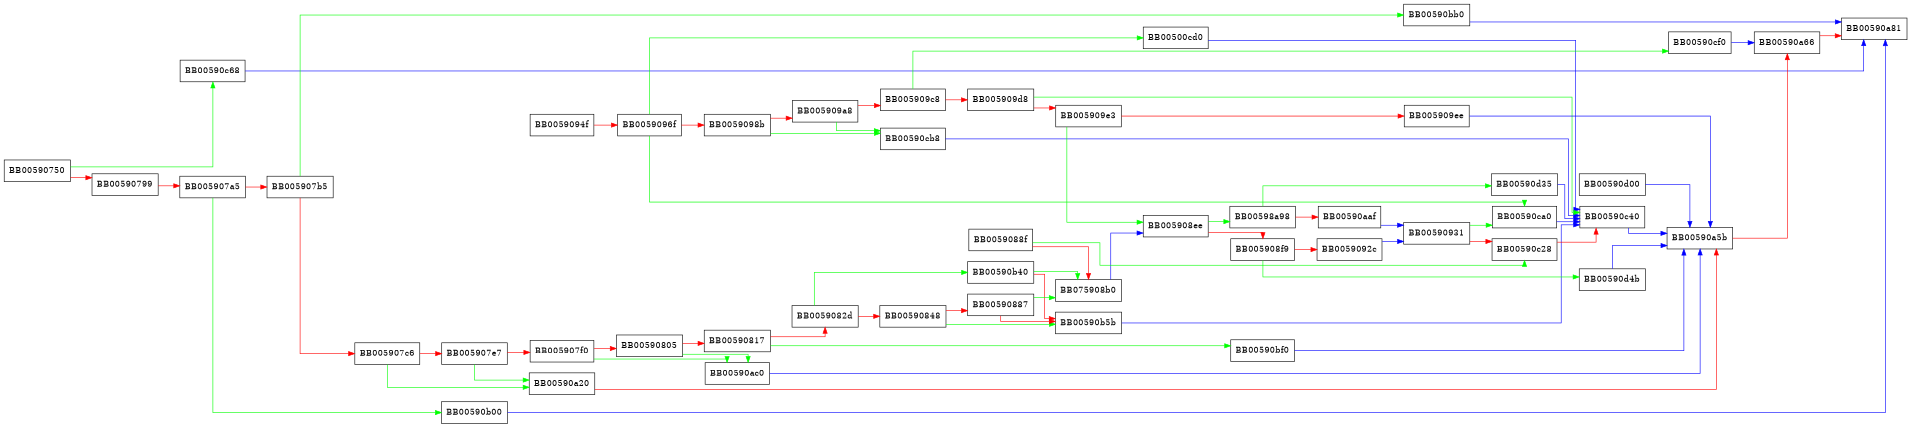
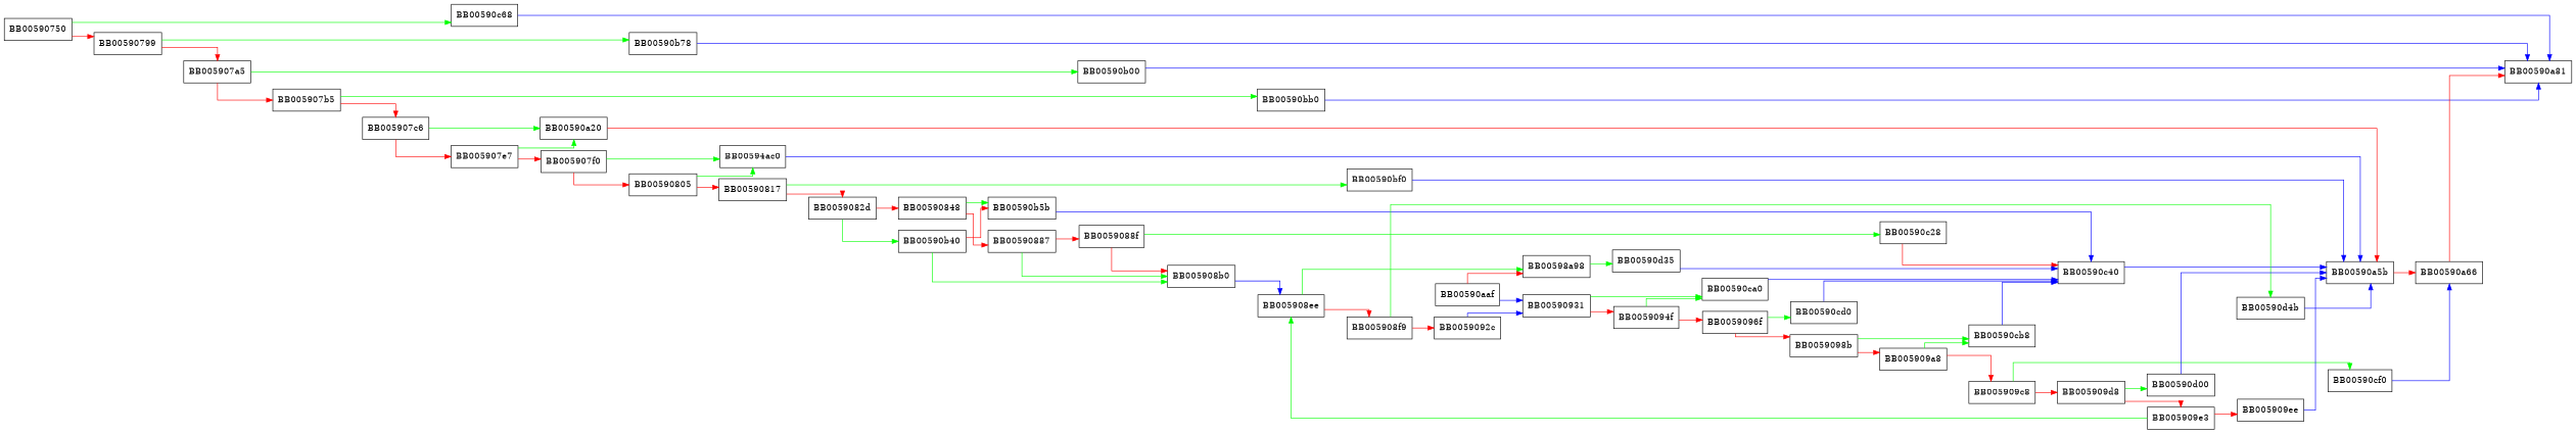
  digraph {
    rankdir=LR
    splines=ortho
    node [shape=box]
    edge [color=red]
    BB00590750
    BB00590c68
    BB00590799
    BB00590a81
+   BB00590b78
    BB005907a5
    BB00590b00
    BB005907b5
    BB00590bb0
    BB005907c6
    BB00590a20
    BB005907e7
    BB00590a5b
    BB005907f0
    BB00590a66
-   BB00590ac0
+   BB00590ac0 [label=BB00594ac0]
    BB00590805
    BB00590817
    BB00590bf0
    BB0059082d
    BB00590b40
    BB00590848
    BB00590b5b
-   BB005908b0 [label=BB075908b0]
+   BB005908b0
    BB00590887
    BB00590c40
    BB005908ee
    BB0059088f
    BB00590c28
    n30 [label=BB00598a98]
    BB005908f9
    BB00590d35
    BB00590aaf
    BB00590d4b
    BB0059092c
    BB00590931
    BB00590ca0
    BB0059094f
    BB0059096f
-   BB00590cd0 [label=BB00500cd0]
+   BB00590cd0
    BB0059098b
    BB00590cb8
    BB005909a8
    BB005909c8
    BB00590cf0
    BB005909d8
    BB00590d00
    BB005909e3
    BB005909ee
    BB00590750 -> BB00590c68 [color=green]
    BB00590750 -> BB00590799
    BB00590c68 -> BB00590a81 [color=blue]
+   BB00590799 -> BB00590b78 [color=green]
    BB00590799 -> BB005907a5
+   BB00590b78 -> BB00590a81 [color=blue]
    BB005907a5 -> BB00590b00 [color=green]
    BB005907a5 -> BB005907b5
    BB00590b00 -> BB00590a81 [color=blue]
    BB005907b5 -> BB00590bb0 [color=green]
    BB005907b5 -> BB005907c6
    BB00590bb0 -> BB00590a81 [color=blue]
    BB005907c6 -> BB00590a20 [color=green]
    BB005907c6 -> BB005907e7
    BB00590a20 -> BB00590a5b
    BB005907e7 -> BB00590a20 [color=green]
    BB005907e7 -> BB005907f0
    BB00590a5b -> BB00590a66
    BB005907f0 -> BB00590ac0 [color=green]
    BB005907f0 -> BB00590805
    BB00590a66 -> BB00590a81
    BB00590ac0 -> BB00590a5b [color=blue]
    BB00590805 -> BB00590ac0 [color=green]
    BB00590805 -> BB00590817
    BB00590817 -> BB00590bf0 [color=green]
    BB00590817 -> BB0059082d
    BB00590bf0 -> BB00590a5b [color=blue]
    BB0059082d -> BB00590b40 [color=green]
    BB0059082d -> BB00590848
    BB00590b40 -> BB00590b5b
    BB00590b40 -> BB005908b0 [color=green]
    BB00590848 -> BB00590b5b [color=green]
    BB00590848 -> BB00590887
    BB00590b5b -> BB00590c40 [color=blue]
    BB005908b0 -> BB005908ee [color=blue]
    BB00590887 -> BB005908b0 [color=green]
-   BB00590887 -> BB00590b5b
+   BB00590887 -> BB0059088f
    BB00590c40 -> BB00590a5b [color=blue]
    BB005908ee -> n30 [color=green]
    BB005908ee -> BB005908f9
    BB0059088f -> BB005908b0
    BB0059088f -> BB00590c28 [color=green]
    BB00590c28 -> BB00590c40
    n30 -> BB00590d35 [color=green]
-   n30 -> BB00590aaf
+   BB00590aaf -> n30
    BB005908f9 -> BB00590d4b [color=green]
    BB005908f9 -> BB0059092c
    BB00590d35 -> BB00590c40 [color=blue]
    BB00590aaf -> BB00590931 [color=blue]
    BB00590d4b -> BB00590a5b [color=blue]
    BB0059092c -> BB00590931 [color=blue]
    BB00590931 -> BB00590ca0 [color=green]
-   BB00590931 -> BB00590c28
+   BB00590931 -> BB0059094f
    BB00590ca0 -> BB00590c40 [color=blue]
-   BB0059096f -> BB00590ca0 [color=green]
+   BB0059094f -> BB00590ca0 [color=green]
    BB0059094f -> BB0059096f
    BB0059096f -> BB00590cd0 [color=green]
    BB0059096f -> BB0059098b
    BB00590cd0 -> BB00590c40 [color=blue]
    BB0059098b -> BB00590cb8 [color=green]
    BB0059098b -> BB005909a8
    BB00590cb8 -> BB00590c40 [color=blue]
    BB005909a8 -> BB00590cb8 [color=green]
    BB005909a8 -> BB005909c8
    BB005909c8 -> BB00590cf0 [color=green]
    BB005909c8 -> BB005909d8
    BB00590cf0 -> BB00590a66 [color=blue]
-   BB005909d8 -> BB00590c40 [color=green]
+   BB005909d8 -> BB00590d00 [color=green]
    BB005909d8 -> BB005909e3
    BB00590d00 -> BB00590a5b [color=blue]
    BB005909e3 -> BB005908ee [color=green]
    BB005909e3 -> BB005909ee
    BB005909ee -> BB00590a5b [color=blue]
  }
